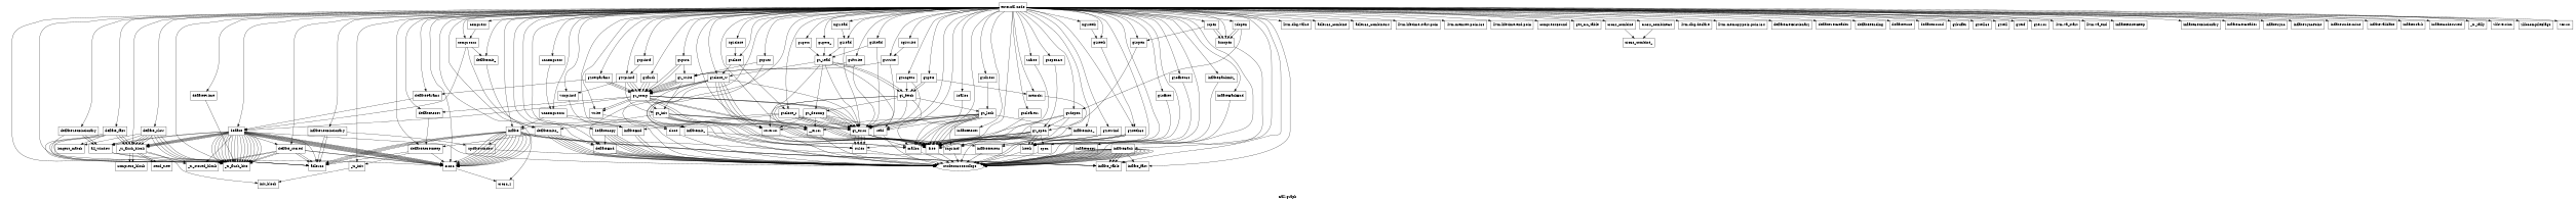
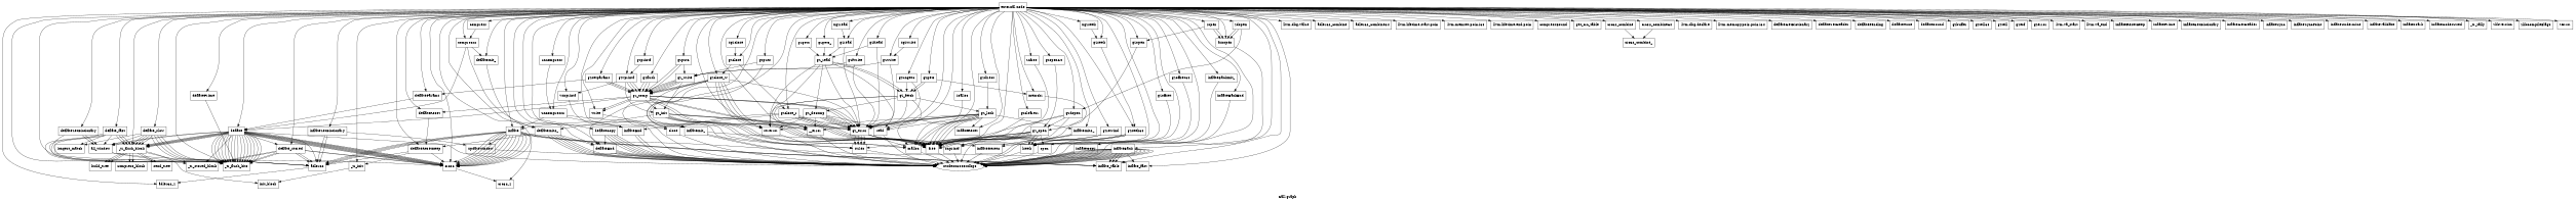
  digraph {
    label="Call graph"
    node [shape=record]
    n1 [label="{external node}"]
+   n2 [label="{adler32_z}"]
    n3 [label="{llvm.dbg.value}"]
    n4 [label="{adler32}"]
    n5 [label="{adler32_combine}"]
    n6 [label="{adler32_combine64}"]
    n7 [label="{compress2}"]
    n8 [label="{llvm.lifetime.start.p0i8}"]
    n9 [label="{llvm.memset.p0i8.i64}"]
    n10 [label="{llvm.lifetime.end.p0i8}"]
    n11 [label="{compress}"]
    n12 [label="{compressBound}"]
    n13 [label="{get_crc_table}"]
    n14 [label="{crc32_z}"]
    n15 [label="{crc32}"]
    n16 [label="{crc32_combine}"]
    n17 [label="{llvm.dbg.declare}"]
    n18 [label="{crc32_combine64}"]
    n19 [label="{deflateInit_}"]
    n20 [label="{deflateInit2_}"]
    n21 [label="{deflateEnd}"]
    n22 [label="{deflateResetKeep}"]
    n23 [label="{deflate_stored}"]
    n24 [label="{deflate_fast}"]
    n25 [label="{deflate_slow}"]
    n26 [label="{llvm.memcpy.p0i8.p0i8.i64}"]
    n27 [label="{deflateReset}"]
    n28 [label="{deflateSetDictionary}"]
    n29 [label="{deflateGetDictionary}"]
    n30 [label="{deflateSetHeader}"]
    n31 [label="{deflatePending}"]
    n32 [label="{deflatePrime}"]
    n33 [label="{deflateParams}"]
    n34 [label="{deflate}"]
    n35 [label="{deflateTune}"]
    n36 [label="{deflateBound}"]
    n37 [label="{deflateCopy}"]
    n38 [label="{gzclose}"]
    n39 [label="{gzopen}"]
    n40 [label="{malloc}"]
    n41 [label="{free}"]
    n42 [label="{strlen}"]
    n43 [label="{snprintf}"]
    n44 [label="{open}"]
    n45 [label="{lseek}"]
    n46 [label="{gzopen64}"]
    n47 [label="{gzdopen}"]
    n48 [label="{gzbuffer}"]
    n49 [label="{gzrewind}"]
    n50 [label="{gzseek64}"]
    n51 [label="{gz_error}"]
    n52 [label="{gzseek}"]
    n53 [label="{gztell64}"]
    n54 [label="{gztell}"]
    n55 [label="{gzoffset64}"]
    n56 [label="{gzoffset}"]
    n57 [label="{gzeof}"]
    n58 [label="{gzerror}"]
    n59 [label="{gzclearerr}"]
    n60 [label="{gzread}"]
    n61 [label="{read}"]
    n62 [label="{__error}"]
    n63 [label="{strerror}"]
    n64 [label="{gzfread}"]
    n65 [label="{gzgetc}"]
    n66 [label="{gzgetc_}"]
    n67 [label="{gzungetc}"]
    n68 [label="{gzgets}"]
    n69 [label="{memchr}"]
    n70 [label="{gzdirect}"]
    n71 [label="{gzclose_r}"]
    n72 [label="{close}"]
    n73 [label="{gzwrite}"]
    n74 [label="{write}"]
    n75 [label="{gzfwrite}"]
    n76 [label="{gzputc}"]
    n77 [label="{gzputs}"]
    n78 [label="{gzvprintf}"]
    n79 [label="{vsnprintf}"]
    n80 [label="{gzprintf}"]
    n81 [label="{llvm.va_start}"]
    n82 [label="{llvm.va_end}"]
    n83 [label="{gzflush}"]
    n84 [label="{gzsetparams}"]
    n85 [label="{gzclose_w}"]
    n86 [label="{inflateBackInit_}"]
    n87 [label="{inflateBack}"]
    n88 [label="{inflateBackEnd}"]
    n89 [label="{inflate_fast}"]
    n90 [label="{inflateResetKeep}"]
    n91 [label="{inflateReset}"]
    n92 [label="{inflateReset2}"]
    n93 [label="{inflateInit2_}"]
    n94 [label="{inflateInit_}"]
+   n95 [label="{inflatePrime}"]
    n96 [label="{inflate}"]
    n97 [label="{inflateEnd}"]
    n98 [label="{inflateGetDictionary}"]
    n99 [label="{inflateSetDictionary}"]
    n100 [label="{inflateGetHeader}"]
    n101 [label="{inflateSync}"]
    n102 [label="{inflateSyncPoint}"]
    n103 [label="{inflateCopy}"]
    n104 [label="{inflateUndermine}"]
    n105 [label="{inflateValidate}"]
    n106 [label="{inflateMark}"]
    n107 [label="{inflateCodesUsed}"]
    n108 [label="{inflate_table}"]
    n109 [label="{_tr_init}"]
    n110 [label="{_tr_stored_block}"]
    n111 [label="{_tr_flush_bits}"]
    n112 [label="{_tr_flush_block}"]
    n113 [label="{_tr_tally}"]
    n114 [label="{uncompress2}"]
    n115 [label="{uncompress}"]
    n116 [label="{zopen}"]
    n117 [label="{xgzread}"]
    n118 [label="{xgzseek}"]
    n119 [label="{xgzclose}"]
    n120 [label="{funopen}"]
    n121 [label="{xgzwrite}"]
    n122 [label="{zdopen}"]
    n123 [label="{zlibVersion}"]
    n124 [label="{zlibCompileFlags}"]
    n125 [label="{zError}"]
    n126 [label="{zcalloc}"]
    n127 [label="{zcfree}"]
    n128 [label="{crc32_combine_}"]
    n129 [label=Node0x80550dbg0 shape=""]
    n130 [label="{fill_window}"]
    n131 [label="{longest_match}"]
    n132 [label="{gz_open}"]
    n133 [label="{gz_read}"]
    n134 [label="{gz_fetch}"]
    n135 [label="{gz_look}"]
    n136 [label="{gz_write}"]
    n137 [label="{gz_comp}"]
    n138 [label="{gz_init}"]
    n139 [label="{updatewindow}"]
    n140 [label="{init_block}"]
+   n141 [label="{build_tree}"]
    n142 [label="{compress_block}"]
    n143 [label="{send_tree}"]
    n144 [label="{gz_decomp}"]
+   n1 -> n2
    n1 -> n3
    n1 -> n4
    n1 -> n5
    n1 -> n6
    n1 -> n7
    n1 -> n8
    n1 -> n9
    n1 -> n10
    n1 -> n11
    n1 -> n12
    n1 -> n13
    n1 -> n14
    n1 -> n15
    n1 -> n16
    n1 -> n17
    n1 -> n18
    n1 -> n19
    n1 -> n20
    n1 -> n21
    n1 -> n22
    n1 -> n23
    n1 -> n24
    n1 -> n25
    n1 -> n26
    n1 -> n27
    n1 -> n28
    n1 -> n29
    n1 -> n30
    n1 -> n31
    n1 -> n32
    n1 -> n33
    n1 -> n34
    n1 -> n35
    n1 -> n36
    n1 -> n37
    n1 -> n38
    n1 -> n39
    n1 -> n40
    n1 -> n41
    n1 -> n42
    n1 -> n43
    n1 -> n44
    n1 -> n45
    n1 -> n46
    n1 -> n47
    n1 -> n48
    n1 -> n49
    n1 -> n50
    n1 -> n51
    n1 -> n52
    n1 -> n53
    n1 -> n54
    n1 -> n55
    n1 -> n56
    n1 -> n57
    n1 -> n58
    n1 -> n59
    n1 -> n60
    n1 -> n61
    n1 -> n62
    n1 -> n63
    n1 -> n64
    n1 -> n65
    n1 -> n66
    n1 -> n67
    n1 -> n68
    n1 -> n69
    n1 -> n70
    n1 -> n71
    n1 -> n72
    n1 -> n73
    n1 -> n74
    n1 -> n75
    n1 -> n76
    n1 -> n77
    n1 -> n78
    n1 -> n79
    n1 -> n80
    n1 -> n81
    n1 -> n82
    n1 -> n83
    n1 -> n84
    n1 -> n85
    n1 -> n86
    n1 -> n87
    n1 -> n88
    n1 -> n89
    n1 -> n90
    n1 -> n91
    n1 -> n92
    n1 -> n93
    n1 -> n94
+   n1 -> n95
    n1 -> n96
    n1 -> n97
    n1 -> n98
    n1 -> n99
    n1 -> n100
    n1 -> n101
    n1 -> n102
    n1 -> n103
    n1 -> n104
    n1 -> n105
    n1 -> n106
    n1 -> n107
    n1 -> n108
    n1 -> n109
    n1 -> n110
    n1 -> n111
    n1 -> n112
    n1 -> n113
    n1 -> n114
    n1 -> n115
    n1 -> n116
    n1 -> n117
    n1 -> n118
    n1 -> n119
    n1 -> n120
    n1 -> n121
    n1 -> n122
    n1 -> n123
    n1 -> n124
    n1 -> n125
    n1 -> n126
    n1 -> n127
+   n4 -> n2
    n7 -> n19
    n7 -> n21
    n7 -> n34
    n11 -> n7
    n15 -> n14
    n16 -> n128
    n18 -> n128
    n19 -> n20
    n20 -> n21
    n20 -> n22
    n20 -> n129
    n20 -> n129
    n20 -> n129
    n20 -> n129
    n20 -> n129
    n21 -> n129
    n21 -> n129
    n21 -> n129
    n21 -> n129
    n21 -> n129
    n22 -> n4
    n22 -> n15
    n22 -> n109
    n23 -> n4
    n23 -> n4
    n23 -> n15
    n23 -> n15
    n23 -> n110
    n23 -> n110
    n23 -> n111
    n23 -> n111
    n24 -> n111
    n24 -> n111
    n24 -> n111
    n24 -> n112
    n24 -> n112
    n24 -> n112
+   n24 -> n130
    n24 -> n131
    n25 -> n111
    n25 -> n111
    n25 -> n111
    n25 -> n111
    n25 -> n112
    n25 -> n112
    n25 -> n112
    n25 -> n112
    n25 -> n130
    n25 -> n131
    n27 -> n22
    n28 -> n4
    n28 -> n130
    n28 -> n130
    n32 -> n111
    n33 -> n34
    n34 -> n4
    n34 -> n15
    n34 -> n15
    n34 -> n15
    n34 -> n15
    n34 -> n15
    n34 -> n15
    n34 -> n15
    n34 -> n15
    n34 -> n15
    n34 -> n23
    n34 -> n110
    n34 -> n111
    n34 -> n111
    n34 -> n111
    n34 -> n111
    n34 -> n111
    n34 -> n111
    n34 -> n111
    n34 -> n111
    n34 -> n111
    n34 -> n111
    n34 -> n111
    n34 -> n111
    n34 -> n111
    n34 -> n111
    n34 -> n111
    n34 -> n111
    n34 -> n112
    n34 -> n112
    n34 -> n112
    n34 -> n112
    n34 -> n112
    n34 -> n112
    n34 -> n129
    n34 -> n130
    n34 -> n130
    n37 -> n21
    n37 -> n129
    n37 -> n129
    n37 -> n129
    n37 -> n129
    n37 -> n129
    n38 -> n71
    n38 -> n85
    n39 -> n132
    n40 -> n129
    n41 -> n129
    n42 -> n129
    n43 -> n129
    n44 -> n129
    n45 -> n129
    n46 -> n132
    n47 -> n40
    n47 -> n41
    n47 -> n43
    n47 -> n132
    n49 -> n41
    n49 -> n45
    n50 -> n41
    n50 -> n41
    n50 -> n45
    n50 -> n45
    n51 -> n40
    n51 -> n41
    n51 -> n42
    n51 -> n42
    n51 -> n42
    n51 -> n42
    n51 -> n43
    n52 -> n50
    n55 -> n45
    n56 -> n45
    n59 -> n41
    n60 -> n51
    n60 -> n133
    n61 -> n129
    n62 -> n129
    n63 -> n129
    n64 -> n51
    n64 -> n133
    n65 -> n133
    n66 -> n133
    n67 -> n51
    n67 -> n134
    n68 -> n69
    n68 -> n134
    n68 -> n134
    n69 -> n129
    n70 -> n135
    n71 -> n41
    n71 -> n41
    n71 -> n41
    n71 -> n41
    n71 -> n51
    n71 -> n72
    n71 -> n97
    n72 -> n129
    n73 -> n51
    n73 -> n136
    n74 -> n129
    n75 -> n51
    n75 -> n136
    n76 -> n136
    n76 -> n137
    n76 -> n137
    n77 -> n42
    n77 -> n136
    n78 -> n79
    n78 -> n137
    n78 -> n137
    n78 -> n137
    n78 -> n138
    n79 -> n129
    n80 -> n78
    n83 -> n137
    n83 -> n137
    n83 -> n137
    n84 -> n33
    n84 -> n137
    n84 -> n137
    n84 -> n137
    n85 -> n21
    n85 -> n41
    n85 -> n41
    n85 -> n41
    n85 -> n41
    n85 -> n51
    n85 -> n72
    n85 -> n137
    n85 -> n137
    n85 -> n137
    n86 -> n129
    n87 -> n89
    n87 -> n108
    n87 -> n108
    n87 -> n108
    n87 -> n129
    n87 -> n129
    n87 -> n129
    n87 -> n129
    n87 -> n129
    n87 -> n129
    n87 -> n129
    n87 -> n129
    n87 -> n129
    n87 -> n129
    n87 -> n129
    n87 -> n129
    n87 -> n129
    n87 -> n129
    n87 -> n129
    n87 -> n129
    n87 -> n129
    n87 -> n129
    n87 -> n129
    n88 -> n129
    n92 -> n129
    n93 -> n92
    n93 -> n129
    n93 -> n129
    n94 -> n92
    n94 -> n129
    n94 -> n129
    n96 -> n4
    n96 -> n4
    n96 -> n4
    n96 -> n4
    n96 -> n15
    n96 -> n15
    n96 -> n15
    n96 -> n15
    n96 -> n15
    n96 -> n15
    n96 -> n15
    n96 -> n15
    n96 -> n15
    n96 -> n15
    n96 -> n15
    n96 -> n15
    n96 -> n89
    n96 -> n108
    n96 -> n108
    n96 -> n108
    n96 -> n139
    n97 -> n129
    n97 -> n129
    n99 -> n4
    n99 -> n4
    n99 -> n139
    n103 -> n129
    n103 -> n129
    n103 -> n129
    n109 -> n140
    n112 -> n110
    n112 -> n140
+   n112 -> n141
+   n112 -> n141
+   n112 -> n141
    n112 -> n142
    n112 -> n142
    n112 -> n143
    n112 -> n143
    n114 -> n94
    n114 -> n96
    n114 -> n97
    n115 -> n114
    n116 -> n39
    n116 -> n120
    n116 -> n120
    n117 -> n60
    n118 -> n52
    n119 -> n38
    n120 -> n129
    n121 -> n73
    n122 -> n47
    n122 -> n120
    n122 -> n120
    n126 -> n40
    n127 -> n41
    n130 -> n4
    n130 -> n15
    n132 -> n40
    n132 -> n40
    n132 -> n41
    n132 -> n41
    n132 -> n41
    n132 -> n41
    n132 -> n41
    n132 -> n41
    n132 -> n41
    n132 -> n42
    n132 -> n43
    n132 -> n44
    n132 -> n45
    n132 -> n45
    n133 -> n51
    n133 -> n61
    n133 -> n62
-   n133 -> n85
+   n133 -> n63
    n133 -> n134
    n133 -> n134
    n133 -> n144
    n134 -> n51
    n134 -> n61
    n134 -> n62
    n134 -> n63
    n134 -> n135
    n134 -> n144
    n135 -> n40
    n135 -> n40
    n135 -> n41
    n135 -> n41
    n135 -> n41
    n135 -> n41
    n135 -> n51
    n135 -> n51
    n135 -> n51
    n135 -> n61
    n135 -> n62
    n135 -> n63
-   n135 -> n43
+   n135 -> n91
    n135 -> n93
    n136 -> n137
    n136 -> n137
    n136 -> n137
    n136 -> n137
    n136 -> n137
    n136 -> n138
    n137 -> n27
    n137 -> n34
    n137 -> n51
    n137 -> n51
    n137 -> n51
    n137 -> n62
    n137 -> n62
    n137 -> n63
    n137 -> n63
    n137 -> n74
    n137 -> n74
    n137 -> n138
    n138 -> n20
    n138 -> n40
    n138 -> n40
    n138 -> n41
    n138 -> n41
    n138 -> n41
    n138 -> n51
    n138 -> n51
    n138 -> n51
    n139 -> n129
    n144 -> n51
    n144 -> n51
    n144 -> n51
    n144 -> n51
    n144 -> n51
    n144 -> n61
    n144 -> n62
    n144 -> n63
    n144 -> n96
  }
